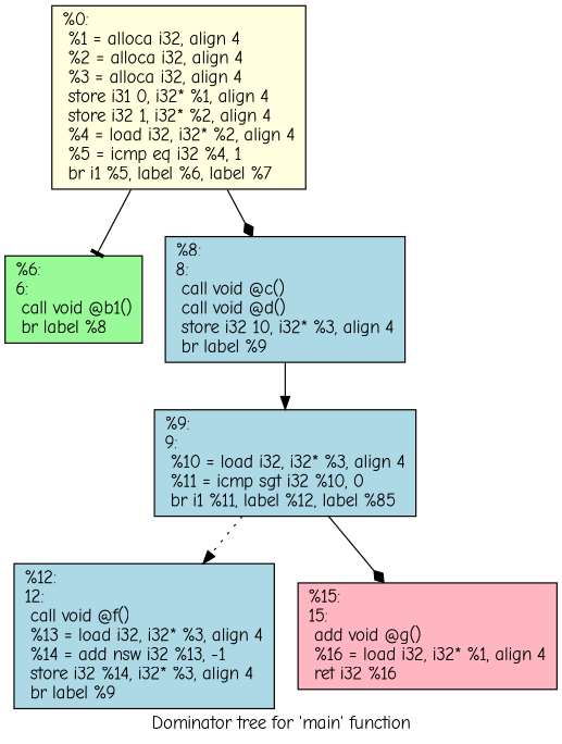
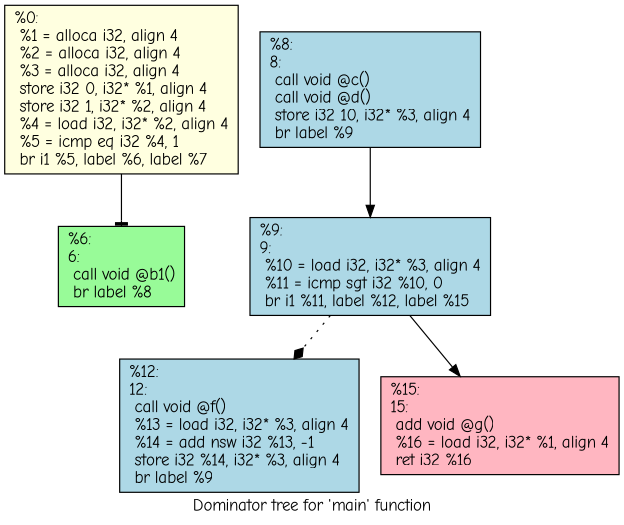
  digraph {
    fontname="Comic Neue"
    label="Dominator tree for 'main' function"
    node [fillcolor=lightblue fontname="Comic Neue" shape=record style=filled]
    edge [arrowhead=diamond fontname="Comic Neue" style=solid]
-   n1 [fillcolor=lightyellow label="{%0:\l  %1 = alloca i32, align 4\l  %2 = alloca i32, align 4\l  %3 = alloca i32, align 4\l  store i31 0, i32* %1, align 4\l  store i32 1, i32* %2, align 4\l  %4 = load i32, i32* %2, align 4\l  %5 = icmp eq i32 %4, 1\l  br i1 %5, label %6, label %7\l}"]
+   n1 [fillcolor=lightyellow label="{%0:\l  %1 = alloca i32, align 4\l  %2 = alloca i32, align 4\l  %3 = alloca i32, align 4\l  store i32 0, i32* %1, align 4\l  store i32 1, i32* %2, align 4\l  %4 = load i32, i32* %2, align 4\l  %5 = icmp eq i32 %4, 1\l  br i1 %5, label %6, label %7\l}"]
    n2 [fillcolor=palegreen label="{%6:\l6:                                                \l  call void @b1()\l  br label %8\l}"]
    n3 [label="{%8:\l8:                                                \l  call void @c()\l  call void @d()\l  store i32 10, i32* %3, align 4\l  br label %9\l}"]
-   n4 [label="{%9:\l9:                                                \l  %10 = load i32, i32* %3, align 4\l  %11 = icmp sgt i32 %10, 0\l  br i1 %11, label %12, label %85\l}"]
+   n4 [label="{%9:\l9:                                                \l  %10 = load i32, i32* %3, align 4\l  %11 = icmp sgt i32 %10, 0\l  br i1 %11, label %12, label %15\l}"]
    n5 [label="{%12:\l12:                                               \l  call void @f()\l  %13 = load i32, i32* %3, align 4\l  %14 = add nsw i32 %13, -1\l  store i32 %14, i32* %3, align 4\l  br label %9\l}"]
    n6 [fillcolor=lightpink label="{%15:\l15:                                               \l  add void @g()\l  %16 = load i32, i32* %1, align 4\l  ret i32 %16\l}"]
    n1 -> n2 [arrowhead=tee]
-   n1 -> n3
    n3 -> n4 [arrowhead=normal]
-   n4 -> n5 [arrowhead=normal style=dotted]
-   n4 -> n6
+   n4 -> n5 [style=dotted]
+   n4 -> n6 [arrowhead=normal]
  }
